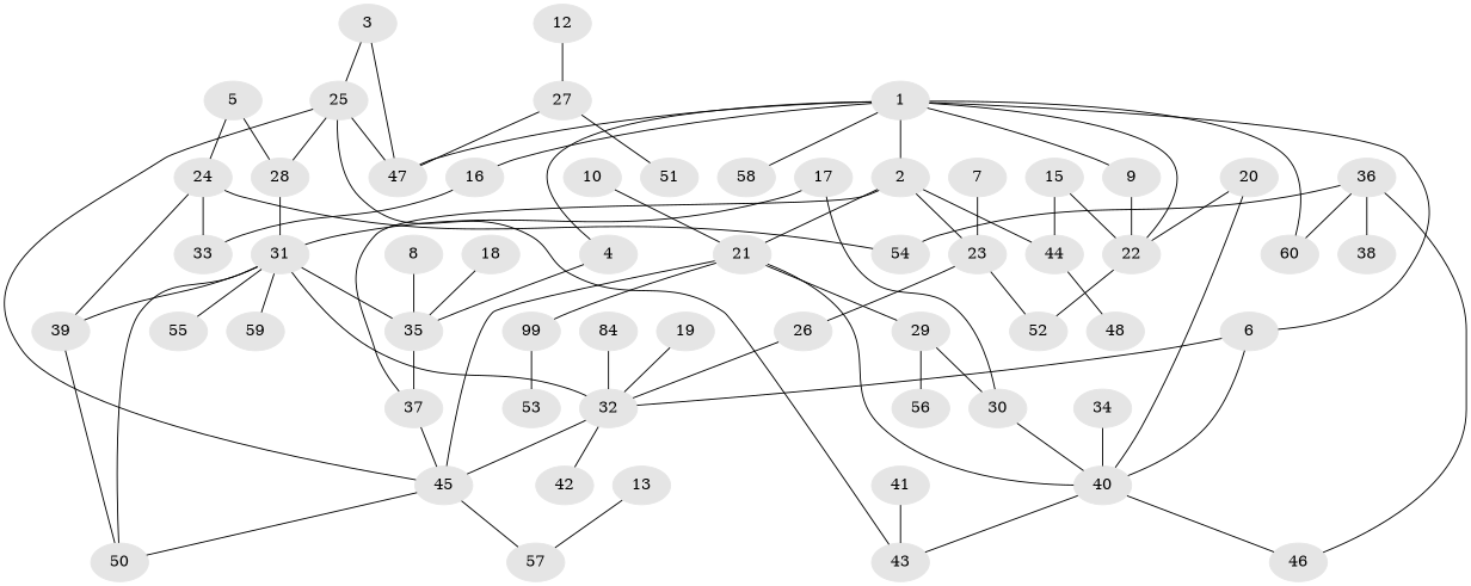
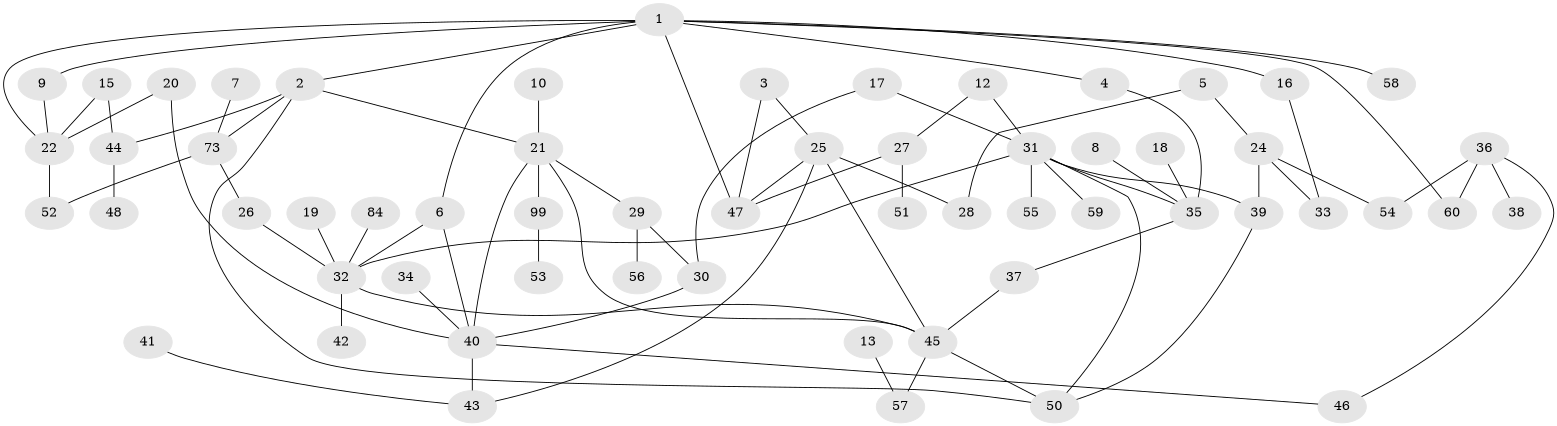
  graph {
    node [color=gray90 style=filled]
    edge [weight=1.0]
    1
    2
    4
    6
    9
    16
    22
    47
    58
    60
    21
-   23
+   23 [label=73]
    44
    50
    35
    32
    40
    33
    52
    45
    29
    n22 [label=99]
    26
    48
    3
    25
    28
    43
    37
    5
    24
    39
    54
    42
    46
    7
    8
    10
    12
    27
    31
    51
    55
    59
    13
    57
    n47 [label=84]
    15
    17
    30
    18
    19
    20
    56
    53
    34
    36
    38
    41
    1 -- 2
    1 -- 4
    1 -- 6
    1 -- 9
    1 -- 16
    1 -- 22
    1 -- 47
    1 -- 58
    1 -- 60
    2 -- 21
    2 -- 23
    2 -- 44
-   2 -- 37
+   2 -- 50
    4 -- 35
    6 -- 32
    6 -- 40
    9 -- 22
    16 -- 33
    22 -- 52
    21 -- 40
    21 -- 45
    21 -- 29
    21 -- n22
    23 -- 52
    23 -- 26
    44 -- 48
    35 -- 37
    32 -- 45
    32 -- 42
    40 -- 43
    40 -- 46
    45 -- 50
    45 -- 57
    29 -- 30
    29 -- 56
    n22 -- 53
    26 -- 32
    3 -- 47
    3 -- 25
    25 -- 47
    25 -- 45
    25 -- 28
    25 -- 43
    37 -- 45
    5 -- 28
    5 -- 24
    24 -- 33
    24 -- 39
    24 -- 54
    39 -- 50
    7 -- 23
    8 -- 35
    10 -- 21
    12 -- 27
-   28 -- 31
+   12 -- 31
    27 -- 47
    27 -- 51
    31 -- 50
    31 -- 35
    31 -- 32
    31 -- 39
    31 -- 55
    31 -- 59
    13 -- 57
    n47 -- 32
    15 -- 22
    15 -- 44
    17 -- 31
    17 -- 30
    30 -- 40
    18 -- 35
    19 -- 32
    20 -- 22
    20 -- 40
    34 -- 40
    36 -- 60
    36 -- 54
    36 -- 46
    36 -- 38
    41 -- 43
  }
